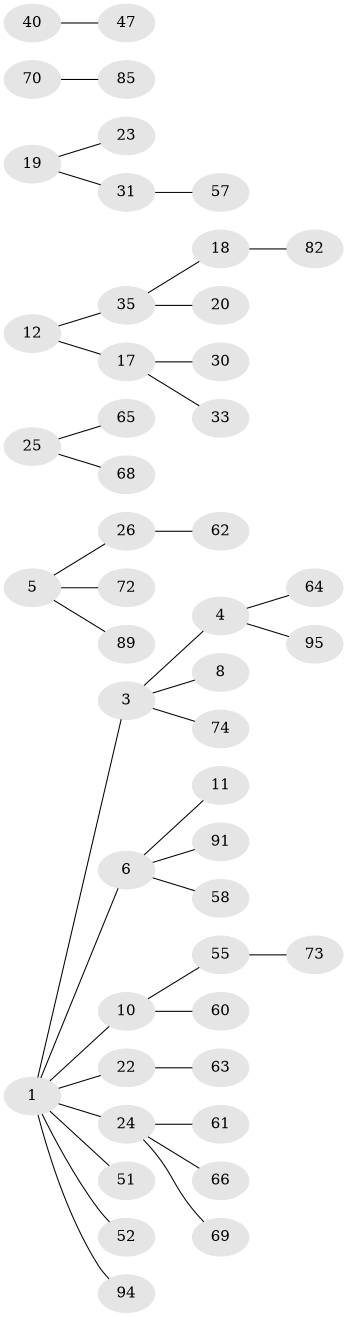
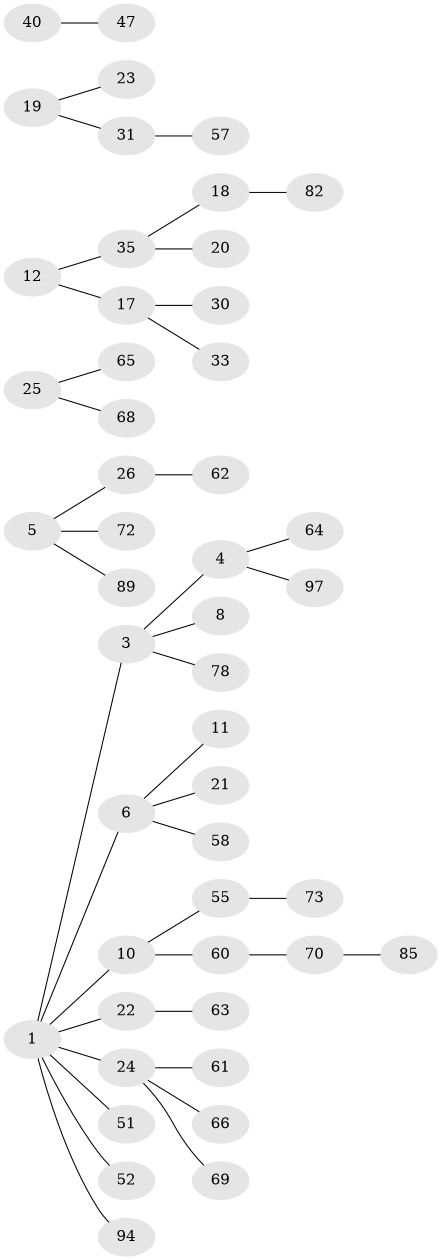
  graph {
    rankdir=LR
    node [color=gray90 style=filled]
    1 [super="+2"]
    3 [super="+7+37+84+81"]
    6 [super="+27+29"]
    10 [super="+56+32"]
    22 [super="+90"]
    24 [super="+49+42+43"]
    51
    52
    94
    4 [super="+13+86"]
    8 [super="+9"]
-   74
+   74 [label=78]
    11 [super="+76+80"]
-   21 [super="+46" label=91]
+   21 [super="+46"]
    58
    55
    60 [super="+78"]
    63
    61
    66
    69
    64
-   97 [label=95]
+   97
    5 [super="+44+14"]
    26 [super="+45"]
    72 [super="+87"]
    89
    25 [super="+53"]
    65
    68
    12 [super="+36+67+79"]
    n32 [label=35 super="+34"]
    17
    62
    19
    23
    31
    73
    70
    18
    20
    30
    33
    82 [super="+83"]
    57
    40 [super="+41"]
    47 [super="+95"]
    85
    1 -- 3
    1 -- 6
    1 -- 10
    1 -- 22
    1 -- 24
    1 -- 51
    1 -- 52
    1 -- 94
    3 -- 4
    3 -- 8
    3 -- 74
    6 -- 11
    6 -- 21
    6 -- 58
    10 -- 55
    10 -- 60
    22 -- 63
    24 -- 61
    24 -- 66
    24 -- 69
    4 -- 64
    4 -- 97
    55 -- 73
+   60 -- 70
    5 -- 26
    5 -- 72
    5 -- 89
    26 -- 62
    25 -- 65
    25 -- 68
    12 -- n32
    12 -- 17
    n32 -- 18
    n32 -- 20
    17 -- 30
    17 -- 33
    19 -- 23
    19 -- 31
    31 -- 57
    70 -- 85
    18 -- 82
    40 -- 47
  }
